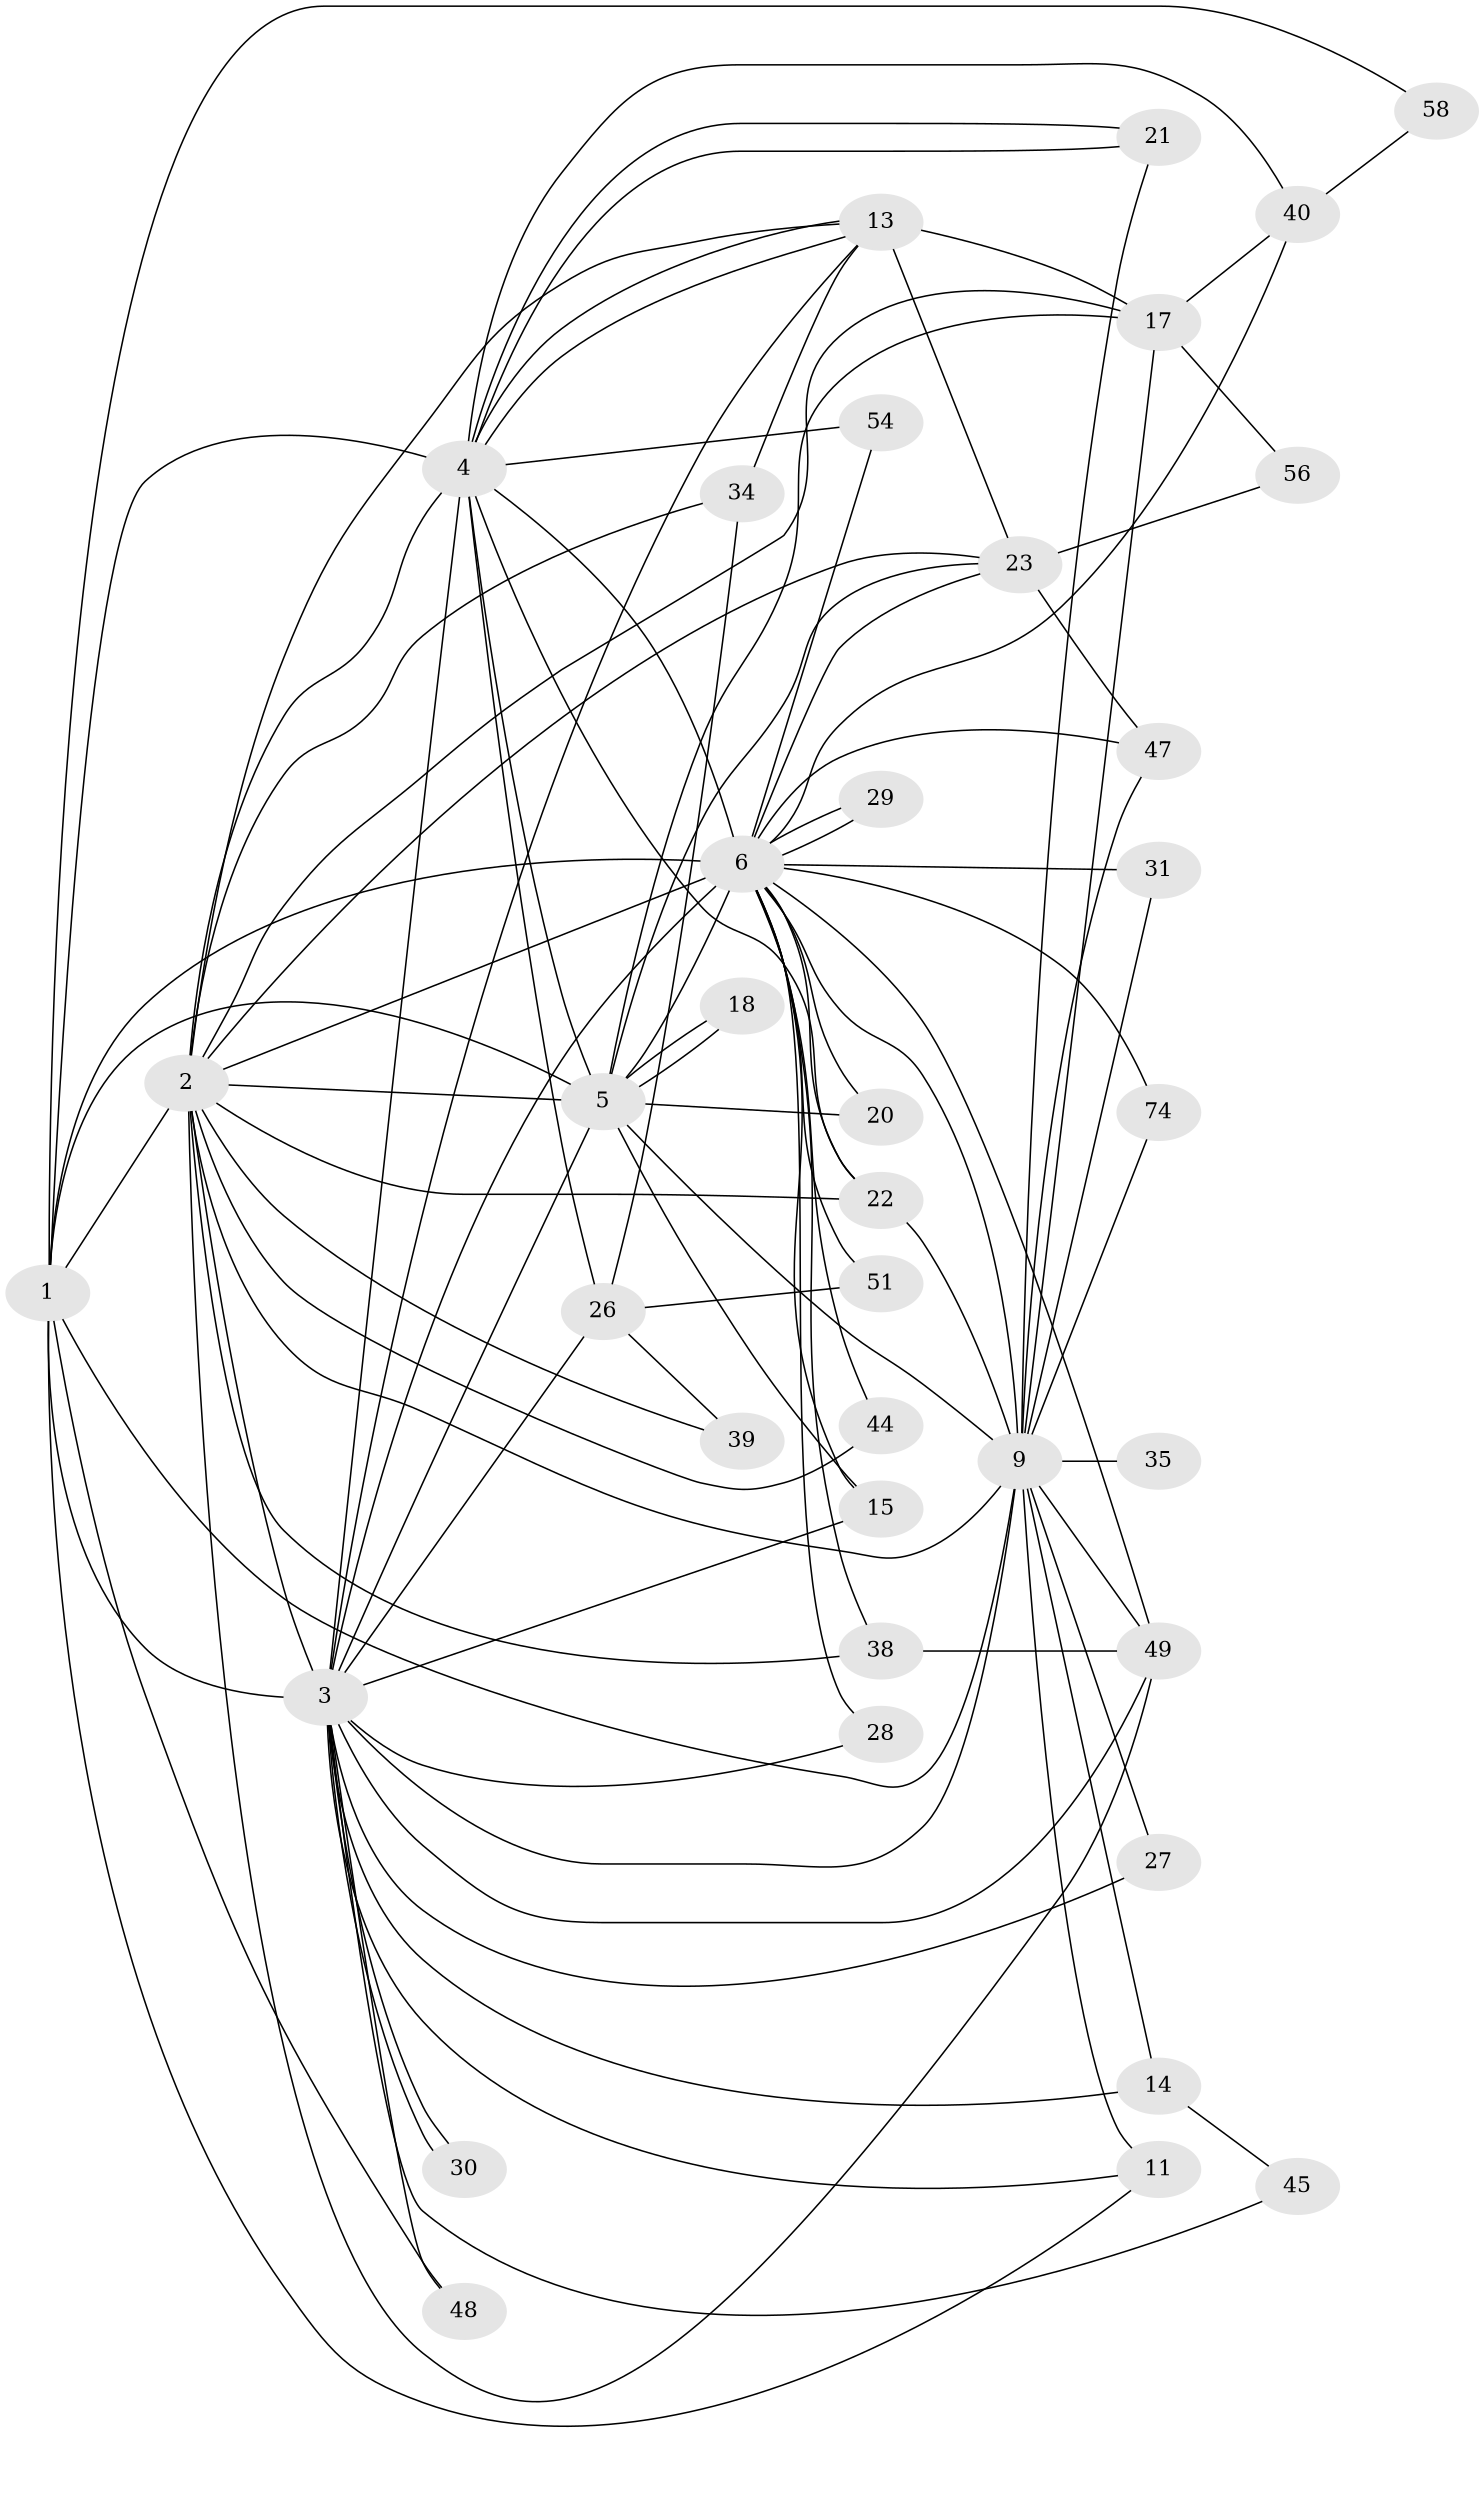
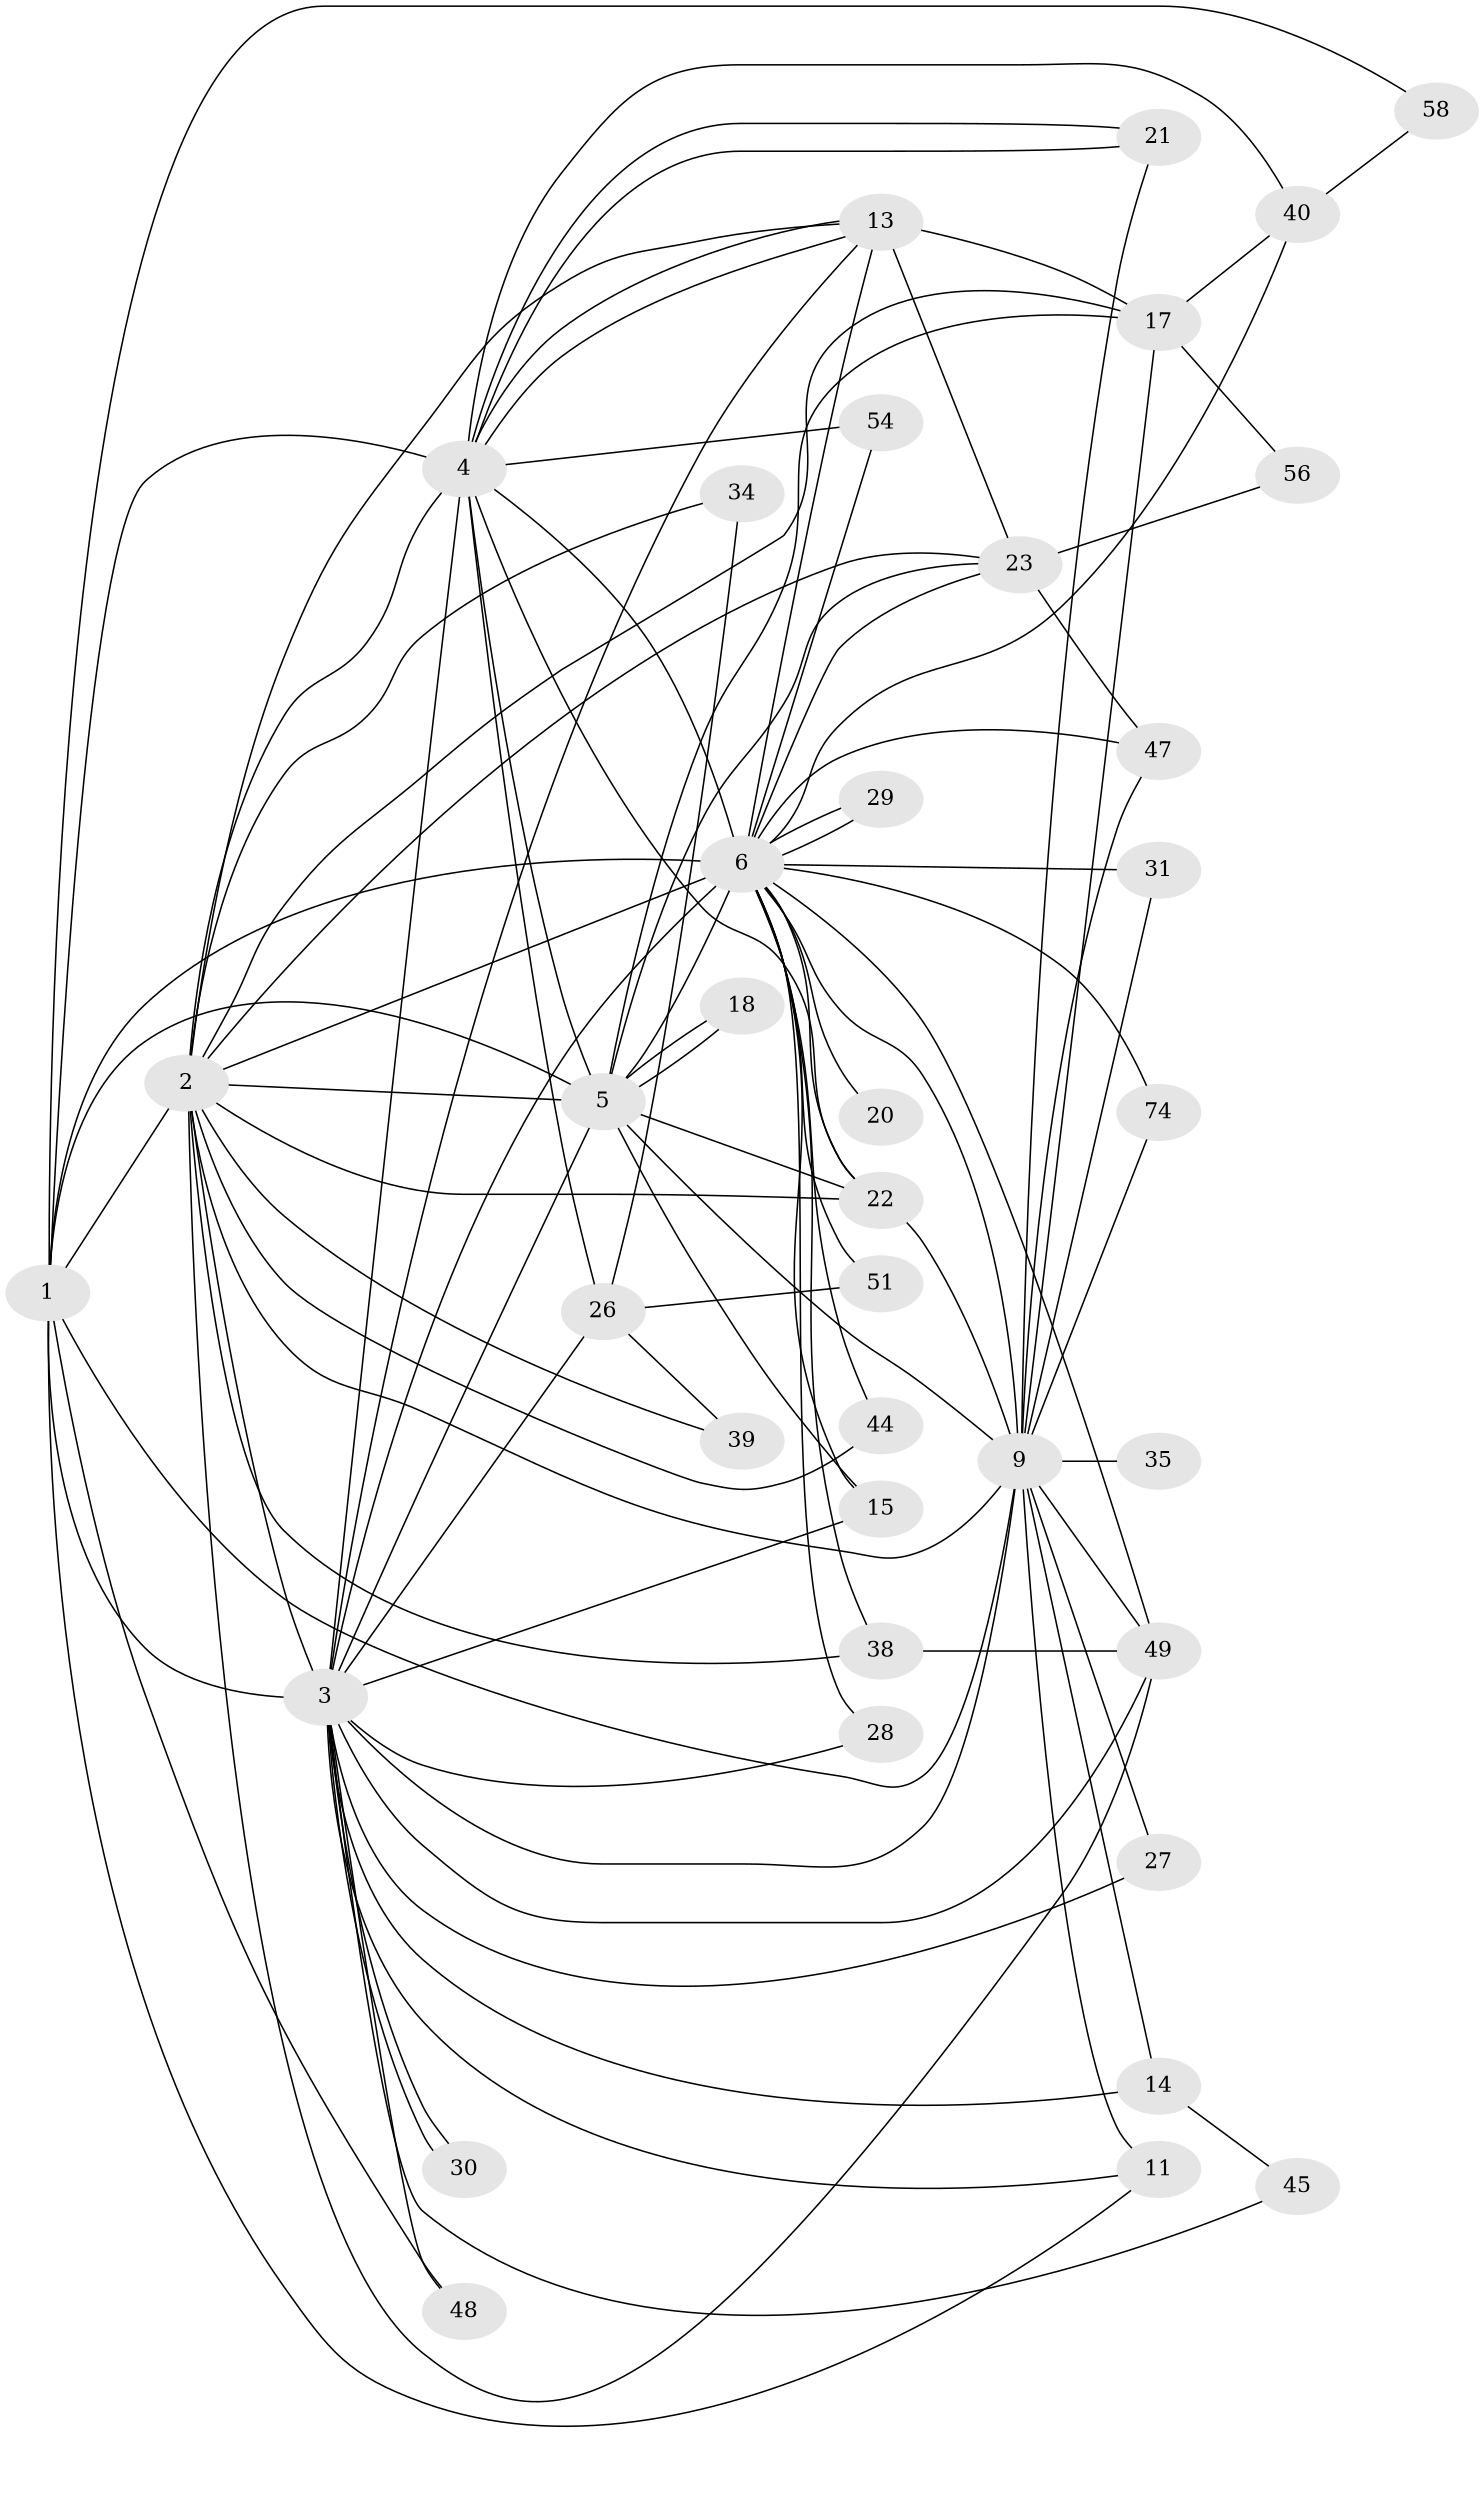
  graph {
    rankdir=LR
    node [color=gray90 style=filled]
    1 [super="+24"]
    2 [super="+12+73+10+33+53"]
    3 [super="+8+25+67+68+65+59"]
    4
    5
    6 [super="+7+60"]
    9 [super="+42"]
    48
    58
    11 [super="+32"]
    13 [super="+36+50"]
    17 [super="+46"]
    22 [super="+57"]
    23
    34
    38
    39
    44
    49 [super="+55"]
    14
    15
    26
    27
    28
    30 [super="+43"]
    45
    21 [super="+52"]
    40
    54
    18
    20
    29 [super="+37+41"]
    31
    47 [super="+76"]
    51
    74
    35
    56
    1 -- 2 [weight=2]
    1 -- 3 [weight=5]
    1 -- 4
    1 -- 5
    1 -- 6 [weight=3]
    1 -- 9
    1 -- 48
    1 -- 58
    1 -- 11
    2 -- 3 [weight=4]
    2 -- 4 [weight=3]
    2 -- 5 [weight=2]
    2 -- 6 [weight=4]
    2 -- 9 [weight=3]
    2 -- 13 [weight=2]
    2 -- 17
    2 -- 22
    2 -- 23
    2 -- 34
    2 -- 38
    2 -- 39
    2 -- 44
    2 -- 49
    3 -- 4 [weight=2]
    3 -- 5 [weight=2]
    3 -- 6 [weight=6]
    3 -- 9 [weight=2]
    3 -- 48
    3 -- 11
    3 -- 13
    3 -- 49
    3 -- 14
    3 -- 15
    3 -- 26
    3 -- 27
    3 -- 28
    3 -- 30 [weight=2]
    3 -- 30
    3 -- 45
    4 -- 5
    4 -- 6 [weight=3]
    4 -- 13
    4 -- 13
    4 -- 22
    4 -- 26
    4 -- 21
    4 -- 21
    4 -- 40
    4 -- 54
    5 -- 6 [weight=2]
    5 -- 9
    5 -- 17
    5 -- 23
    5 -- 15
    5 -- 18
    5 -- 18
-   5 -- 20
+   5 -- 22
    6 -- 9 [weight=3]
-   34 -- 13 [weight=2]
+   6 -- 13 [weight=2]
    6 -- 22
    6 -- 23
    6 -- 38 [weight=2]
    6 -- 44
    6 -- 49
    6 -- 15
    6 -- 28
    6 -- 40
    6 -- 54
    6 -- 20
    6 -- 29 [weight=3]
    6 -- 29
    6 -- 31 [weight=2]
    6 -- 47
    6 -- 51
    6 -- 74
    9 -- 11
    9 -- 17
    9 -- 49
    9 -- 14
    9 -- 27
    9 -- 21
    9 -- 31
    9 -- 47
    9 -- 74
    9 -- 35
    13 -- 17
    13 -- 23
    17 -- 40
    17 -- 56
    22 -- 9
    23 -- 47
    23 -- 56
    38 -- 49
    14 -- 45
    26 -- 34
    26 -- 39
    26 -- 51
    40 -- 58
  }
